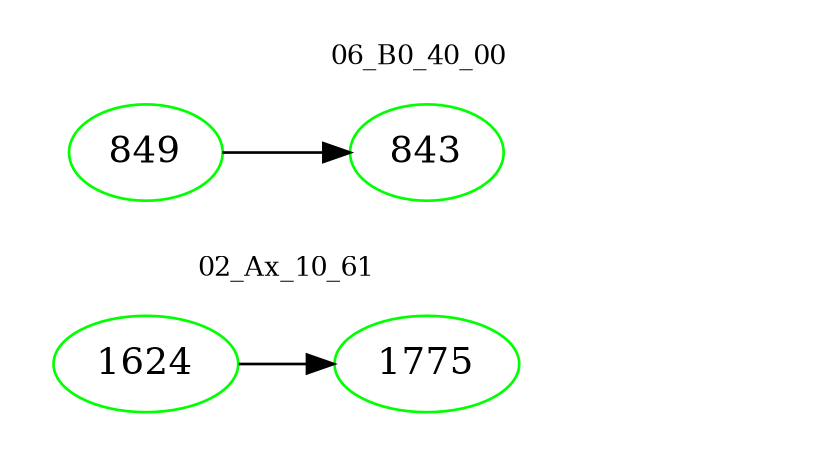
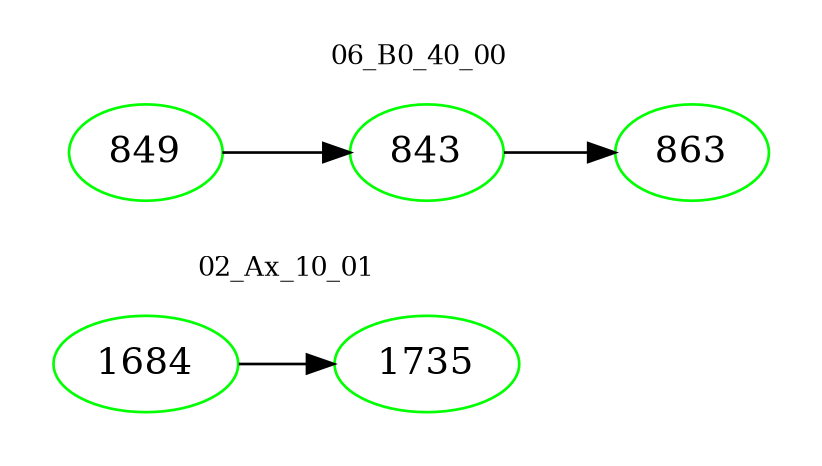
  digraph {
    rankdir=LR
    node [color=green]
    edge [color=black]
-   n1 [label=1624]
-   n2 [label=1775]
+   n1 [label=1684]
+   n2 [label=1735]
    n3 [label=849]
    n4 [label=843]
+   n5 [label=863]
    subgraph cluster_1 {
      color=white
      fontsize=10
-     label="02_Ax_10_61"
+     label="02_Ax_10_01"
      n1
      n2
    }
    subgraph cluster_2 {
      color=white
      fontsize=10
      label="06_B0_40_00"
      n3
      n4
+     n5
    }
    n1 -> n2
    n3 -> n4
+   n4 -> n5
  }
